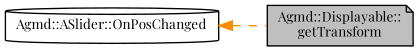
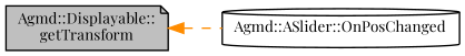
  digraph {
    rankdir=LR
    fontname="Playfair Display"
    node [color=black fontname="Playfair Display" fontsize=10 style=filled]
    n1 [fillcolor=grey75 fontcolor=black height=0.2 label="Agmd::Displayable::\lgetTransform" shape=note width=0.4]
    n2 [fillcolor=white height=0.2 label="Agmd::ASlider::OnPosChanged" shape=cylinder width=0.4]
-   n2 -> n1 [color=darkorange dir=back fontname="Playfair Display" fontsize=10 labelfontname=Helvetica labelfontsize=10 style=dashed]
+   n1 -> n2 [color=darkorange dir=back fontname="Playfair Display" fontsize=10 labelfontname=Helvetica labelfontsize=10 style=dashed]
  }
